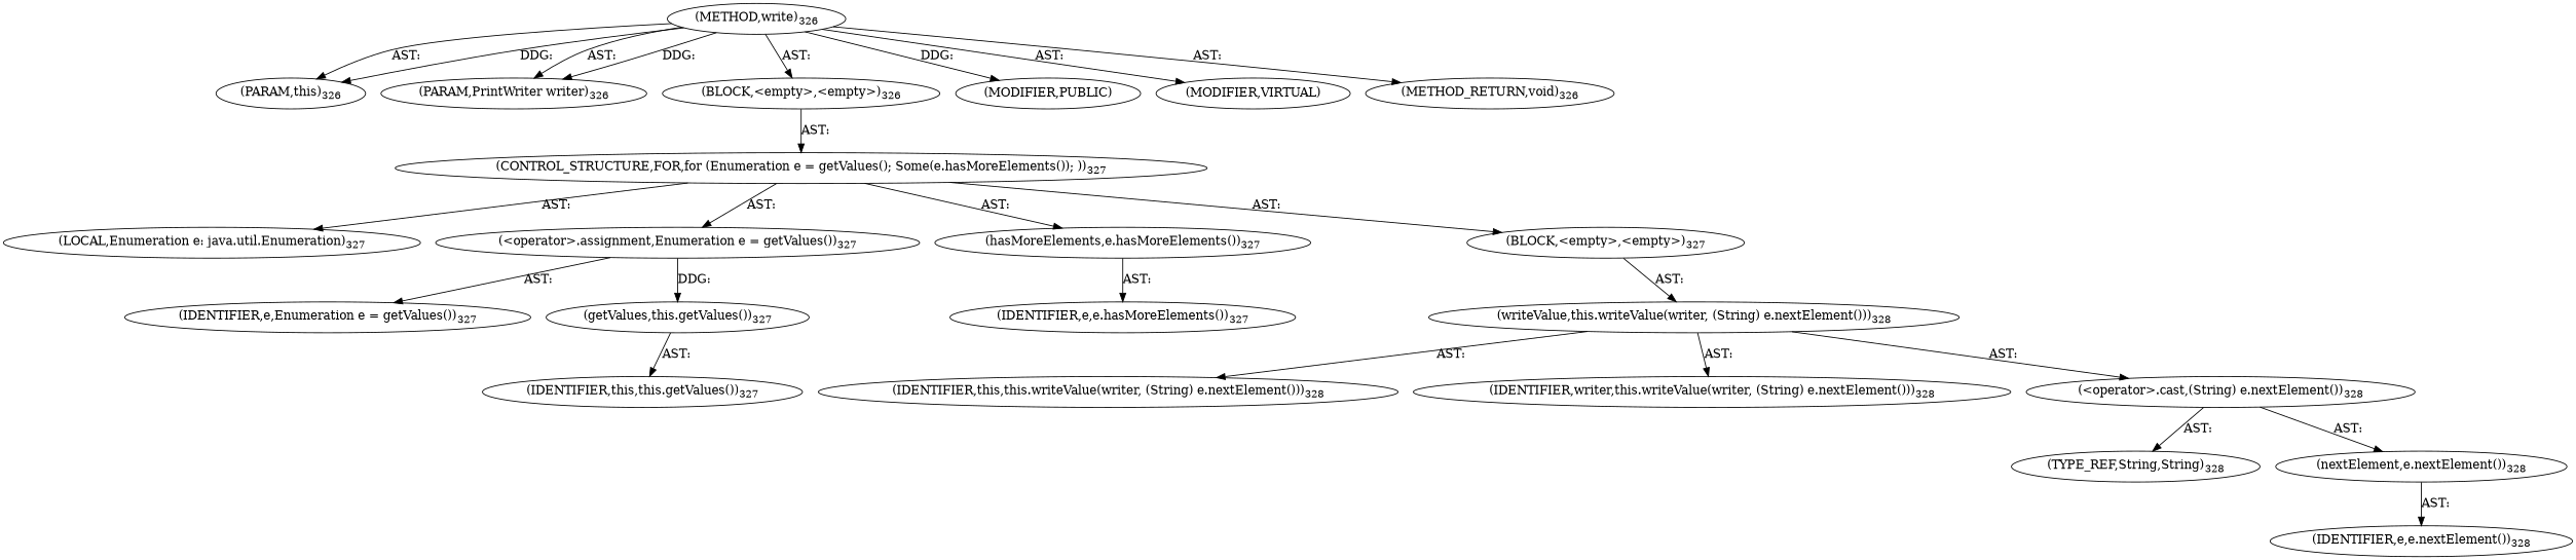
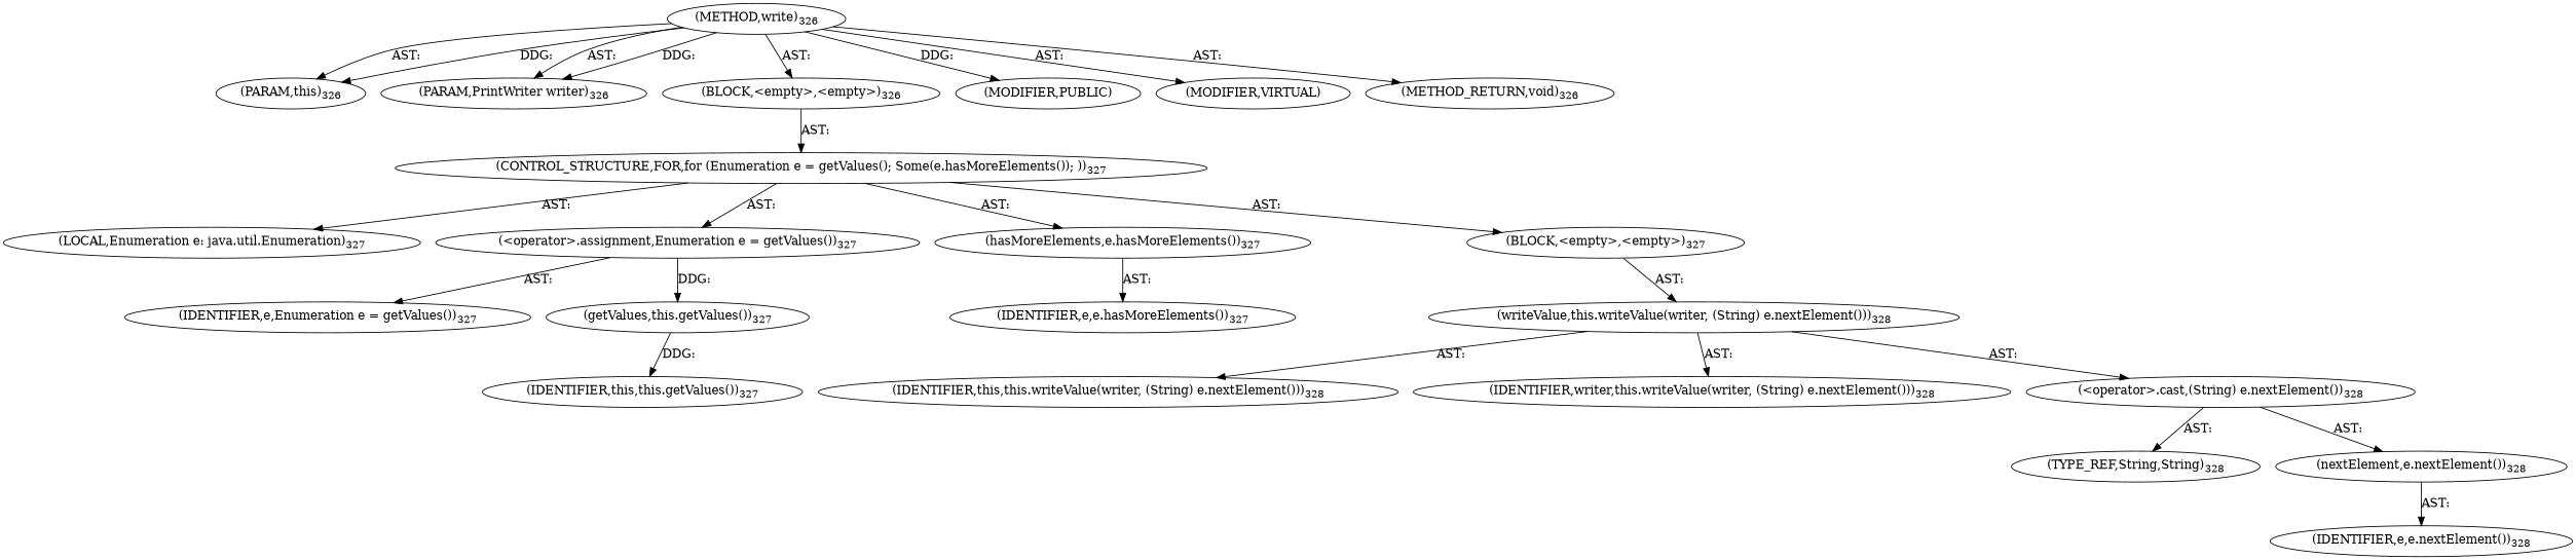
  digraph {
    n1 [label=<(METHOD,write)<SUB>326</SUB>>]
    n2 [label=<(PARAM,this)<SUB>326</SUB>>]
    n3 [label=<(PARAM,PrintWriter writer)<SUB>326</SUB>>]
    n4 [label=<(BLOCK,&lt;empty&gt;,&lt;empty&gt;)<SUB>326</SUB>>]
    n5 [label=<(MODIFIER,PUBLIC)>]
    n6 [label=<(MODIFIER,VIRTUAL)>]
    n7 [label=<(METHOD_RETURN,void)<SUB>326</SUB>>]
    n8 [label=<(CONTROL_STRUCTURE,FOR,for (Enumeration e = getValues(); Some(e.hasMoreElements()); ))<SUB>327</SUB>>]
    n9 [label=<(LOCAL,Enumeration e: java.util.Enumeration)<SUB>327</SUB>>]
    n10 [label=<(&lt;operator&gt;.assignment,Enumeration e = getValues())<SUB>327</SUB>>]
    n11 [label=<(hasMoreElements,e.hasMoreElements())<SUB>327</SUB>>]
    n12 [label=<(BLOCK,&lt;empty&gt;,&lt;empty&gt;)<SUB>327</SUB>>]
    n13 [label=<(IDENTIFIER,e,Enumeration e = getValues())<SUB>327</SUB>>]
    n14 [label=<(getValues,this.getValues())<SUB>327</SUB>>]
    n15 [label=<(IDENTIFIER,e,e.hasMoreElements())<SUB>327</SUB>>]
    n16 [label=<(writeValue,this.writeValue(writer, (String) e.nextElement()))<SUB>328</SUB>>]
    n17 [label=<(IDENTIFIER,this,this.getValues())<SUB>327</SUB>>]
    n18 [label=<(IDENTIFIER,this,this.writeValue(writer, (String) e.nextElement()))<SUB>328</SUB>>]
    n19 [label=<(IDENTIFIER,writer,this.writeValue(writer, (String) e.nextElement()))<SUB>328</SUB>>]
    n20 [label=<(&lt;operator&gt;.cast,(String) e.nextElement())<SUB>328</SUB>>]
    n21 [label=<(TYPE_REF,String,String)<SUB>328</SUB>>]
    n22 [label=<(nextElement,e.nextElement())<SUB>328</SUB>>]
    n23 [label=<(IDENTIFIER,e,e.nextElement())<SUB>328</SUB>>]
    n1 -> n2 [label="AST: "]
    n1 -> n2 [label="DDG: "]
    n1 -> n3 [label="AST: "]
    n1 -> n3 [label="DDG: "]
    n1 -> n4 [label="AST: "]
    n1 -> n5 [label="DDG: "]
    n1 -> n6 [label="AST: "]
    n1 -> n7 [label="AST: "]
    n4 -> n8 [label="AST: "]
    n8 -> n9 [label="AST: "]
    n8 -> n10 [label="AST: "]
    n8 -> n11 [label="AST: "]
    n8 -> n12 [label="AST: "]
    n10 -> n13 [label="AST: "]
    n10 -> n14 [label="DDG: "]
    n11 -> n15 [label="AST: "]
    n12 -> n16 [label="AST: "]
-   n14 -> n17 [label="AST: "]
+   n14 -> n17 [label="DDG: "]
    n16 -> n18 [label="AST: "]
    n16 -> n19 [label="AST: "]
    n16 -> n20 [label="AST: "]
    n20 -> n21 [label="AST: "]
    n20 -> n22 [label="AST: "]
    n22 -> n23 [label="AST: "]
  }
